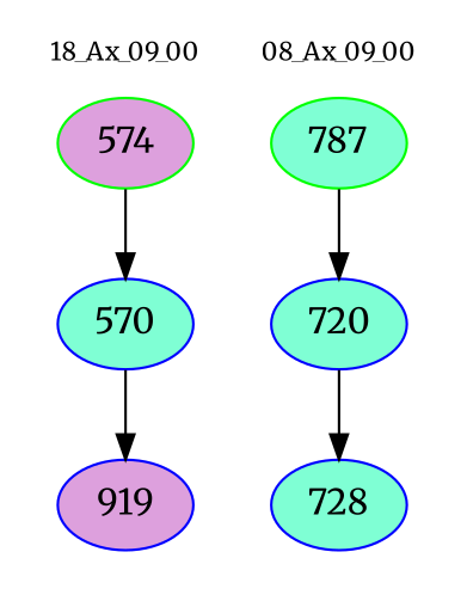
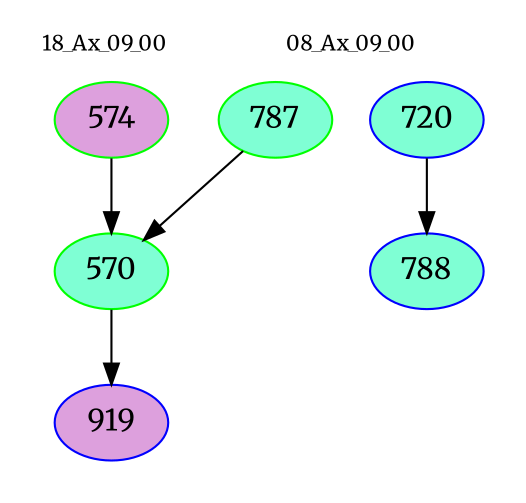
  digraph {
    fontname=Merriweather
    node [color=blue fillcolor=aquamarine fontname=Merriweather style=filled]
    edge [color=black fontname=Merriweather]
    n1 [color=green fillcolor=plum label=574]
-   n2 [label=570]
+   n2 [color=green label=570]
    n3 [fillcolor=plum label=919]
    n4 [color=green label=787]
    n5 [label=720]
-   n6 [label=728]
+   n6 [label=788]
    subgraph cluster_1 {
      color=white
      fontsize=10
      label="18_Ax_09_00"
      n1
      n2
      n3
    }
    subgraph cluster_2 {
      color=white
      fontsize=10
      label="08_Ax_09_00"
      n4
      n5
      n6
    }
    n1 -> n2
    n2 -> n3
-   n4 -> n5
+   n4 -> n2
    n5 -> n6
  }
